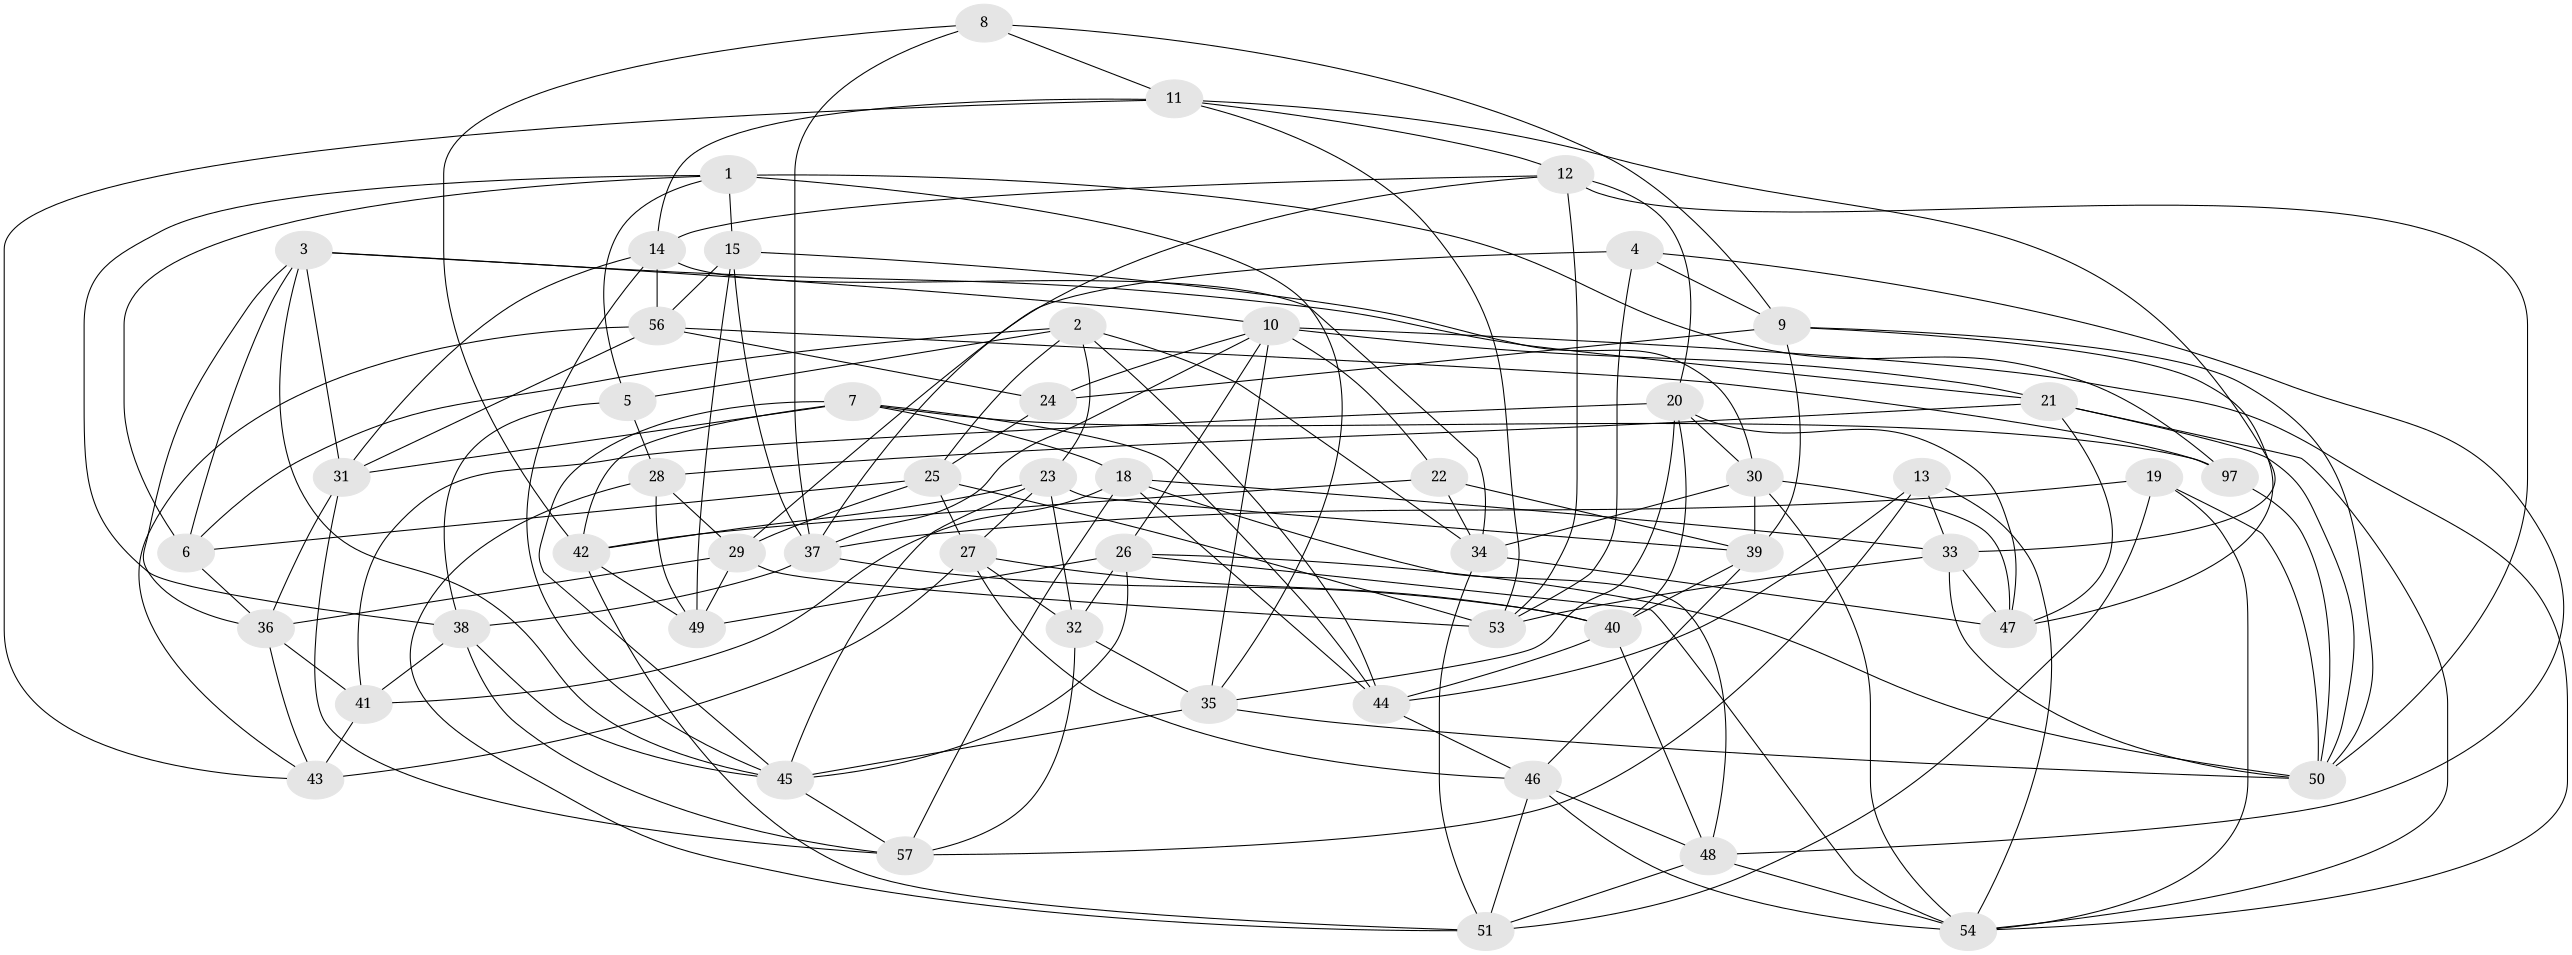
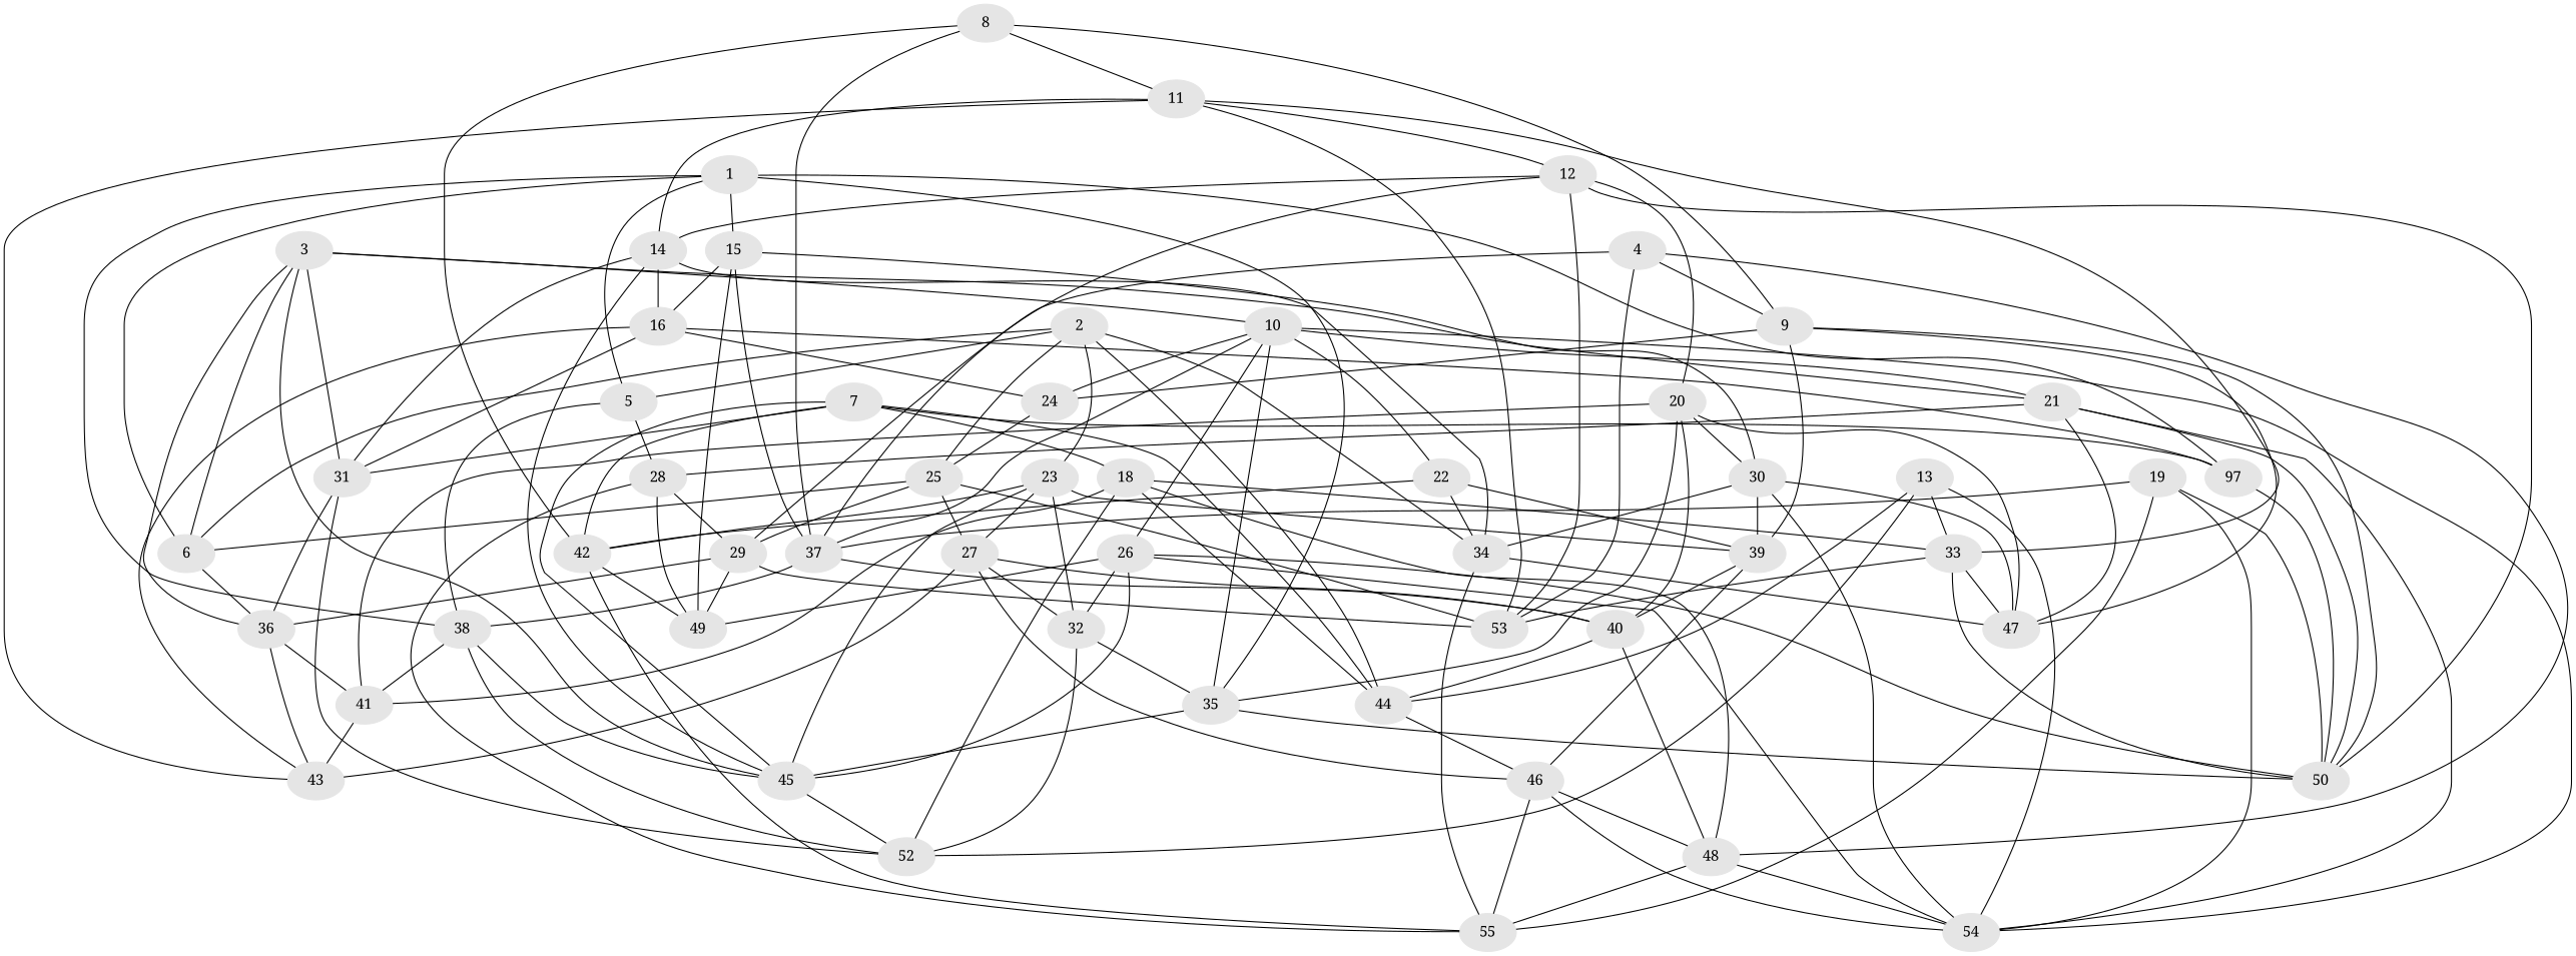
  graph {
    fontname="Noto Serif"
    node [color=gray90 fontname="Noto Serif" style=filled]
    edge [fontname="Noto Serif" weight=1.0]
    1
    5
    6
    15
    n5 [label=97]
    35
    38
    28
    36
    37
-   16 [label=56]
+   16
    30
    49
    50
    45
-   52 [label=57]
+   52
    41
    2
    23
    25
    34
    44
    42
    39
    32
    27
    29
    53
    47
-   51
+   51 [label=55]
    46
    3
    10
    21
    31
    24
    22
    26
    54
    43
    4
    9
    48
    7
    18
    33
    8
    11
    12
    14
    40
    20
    13
    19
    1 -- 5
    1 -- 6
    1 -- 15
    1 -- n5
    1 -- 35
    1 -- 38
    5 -- 38
    5 -- 28
    6 -- 36
    15 -- 37
    15 -- 16
    15 -- 30
    15 -- 49 [weight=2.0]
    n5 -- 50
    35 -- 50
    35 -- 45
    38 -- 45
    38 -- 52
    38 -- 41
    28 -- 49
    28 -- 29
    28 -- 51
    36 -- 41
    36 -- 43
    37 -- 38
    37 -- 40
    16 -- n5
    16 -- 31
    16 -- 24
    16 -- 43
    30 -- 34
    30 -- 39
    30 -- 47
    30 -- 54
    45 -- 52
    41 -- 43 [weight=2.0]
    2 -- 5
    2 -- 6
    2 -- 23
    2 -- 25
    2 -- 34
    2 -- 44
    23 -- 45
    23 -- 42
    23 -- 39
    23 -- 32
    23 -- 27
    25 -- 6
    25 -- 27
    25 -- 29
    25 -- 53
    34 -- 47
    34 -- 51
    44 -- 46
    42 -- 49
    42 -- 51
    39 -- 46
    39 -- 40
    32 -- 35
    32 -- 52
    27 -- 32
    27 -- 46
    27 -- 43
    27 -- 40
    29 -- 36
    29 -- 49
    29 -- 53
    46 -- 51
    46 -- 54
    46 -- 48
    3 -- 6
    3 -- 36
    3 -- 45
    3 -- 10
    3 -- 21
    3 -- 31
    10 -- 35
    10 -- 37
    10 -- 21
    10 -- 24
    10 -- 22
    10 -- 26
    10 -- 54
    21 -- 28
    21 -- 50
    21 -- 47
    21 -- 54
    31 -- 36
    31 -- 52
    24 -- 25
    22 -- 34
    22 -- 42
    22 -- 39
    26 -- 49
    26 -- 50
    26 -- 45
    26 -- 32
    26 -- 54
    4 -- 29
    4 -- 53
    4 -- 9
    4 -- 48
    9 -- 50
    9 -- 39
    9 -- 47
    9 -- 24
    48 -- 51
    48 -- 54
    7 -- n5
    7 -- 45
    7 -- 44
    7 -- 42
    7 -- 31
    7 -- 18
    18 -- 52
    18 -- 41
    18 -- 44
    18 -- 48
    18 -- 33
    33 -- 50
    33 -- 53
    33 -- 47
    8 -- 37
    8 -- 42
    8 -- 9
    8 -- 11
    11 -- 53
    11 -- 43
    11 -- 33
    11 -- 12
    11 -- 14
    12 -- 37
    12 -- 50
    12 -- 53
    12 -- 14
    12 -- 20
    14 -- 16
    14 -- 45
    14 -- 34
    14 -- 31
    40 -- 44
    40 -- 48
    20 -- 35
    20 -- 30
    20 -- 41
    20 -- 47
    20 -- 40
    13 -- 52
    13 -- 44
    13 -- 54
    13 -- 33
    19 -- 37
    19 -- 50
    19 -- 51
    19 -- 54
  }
